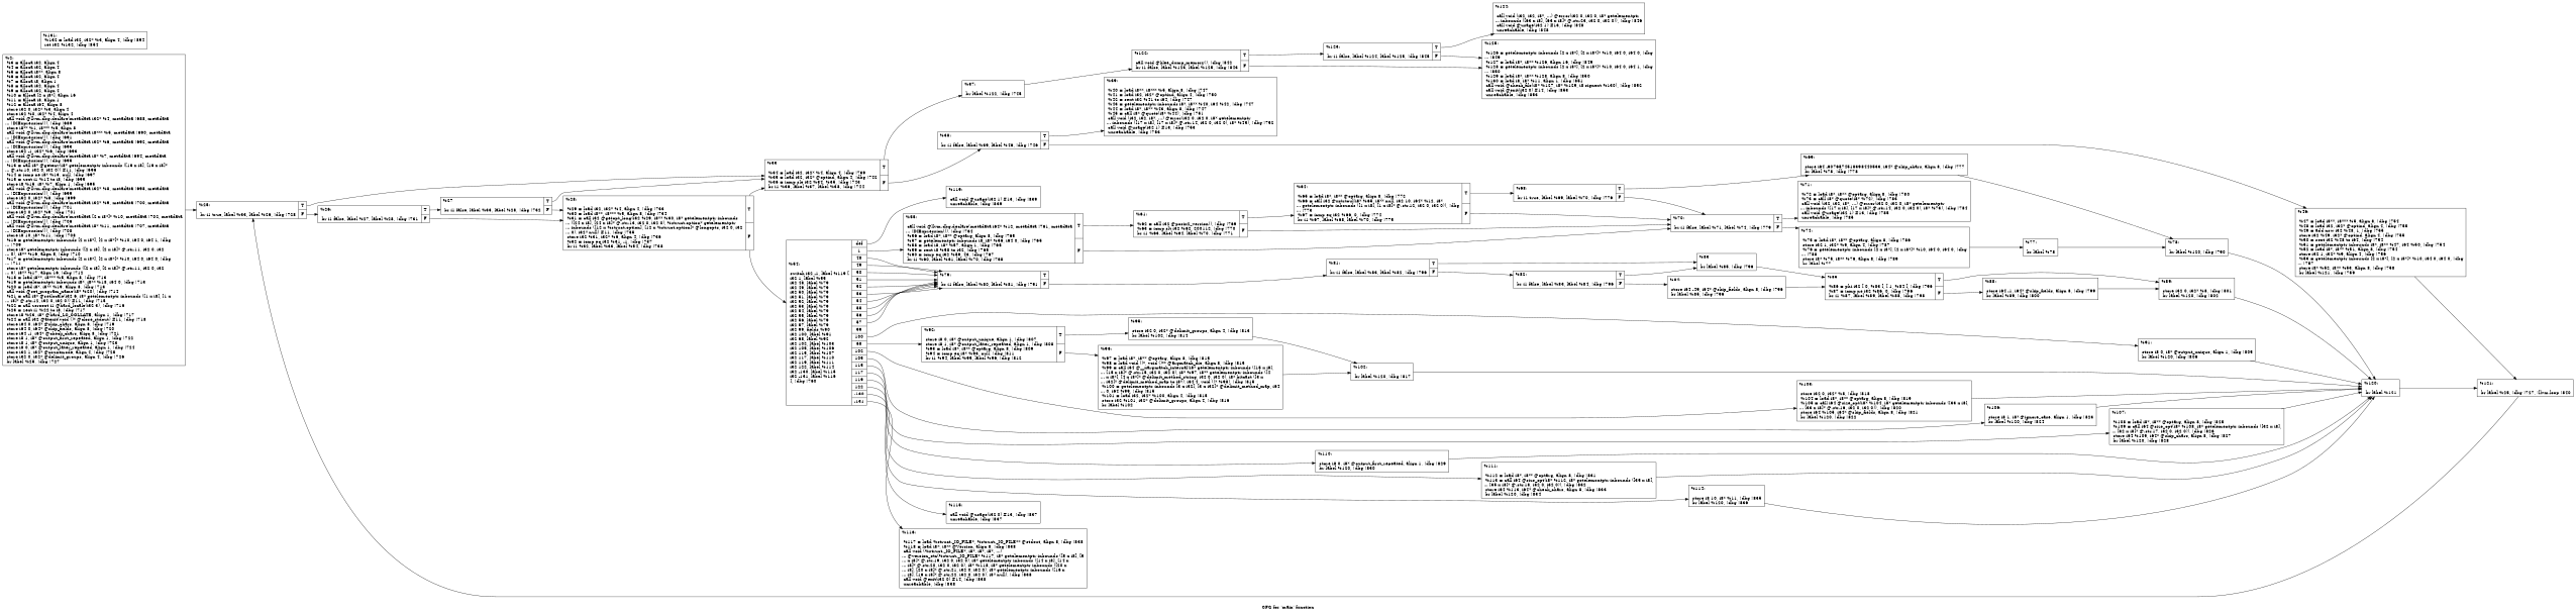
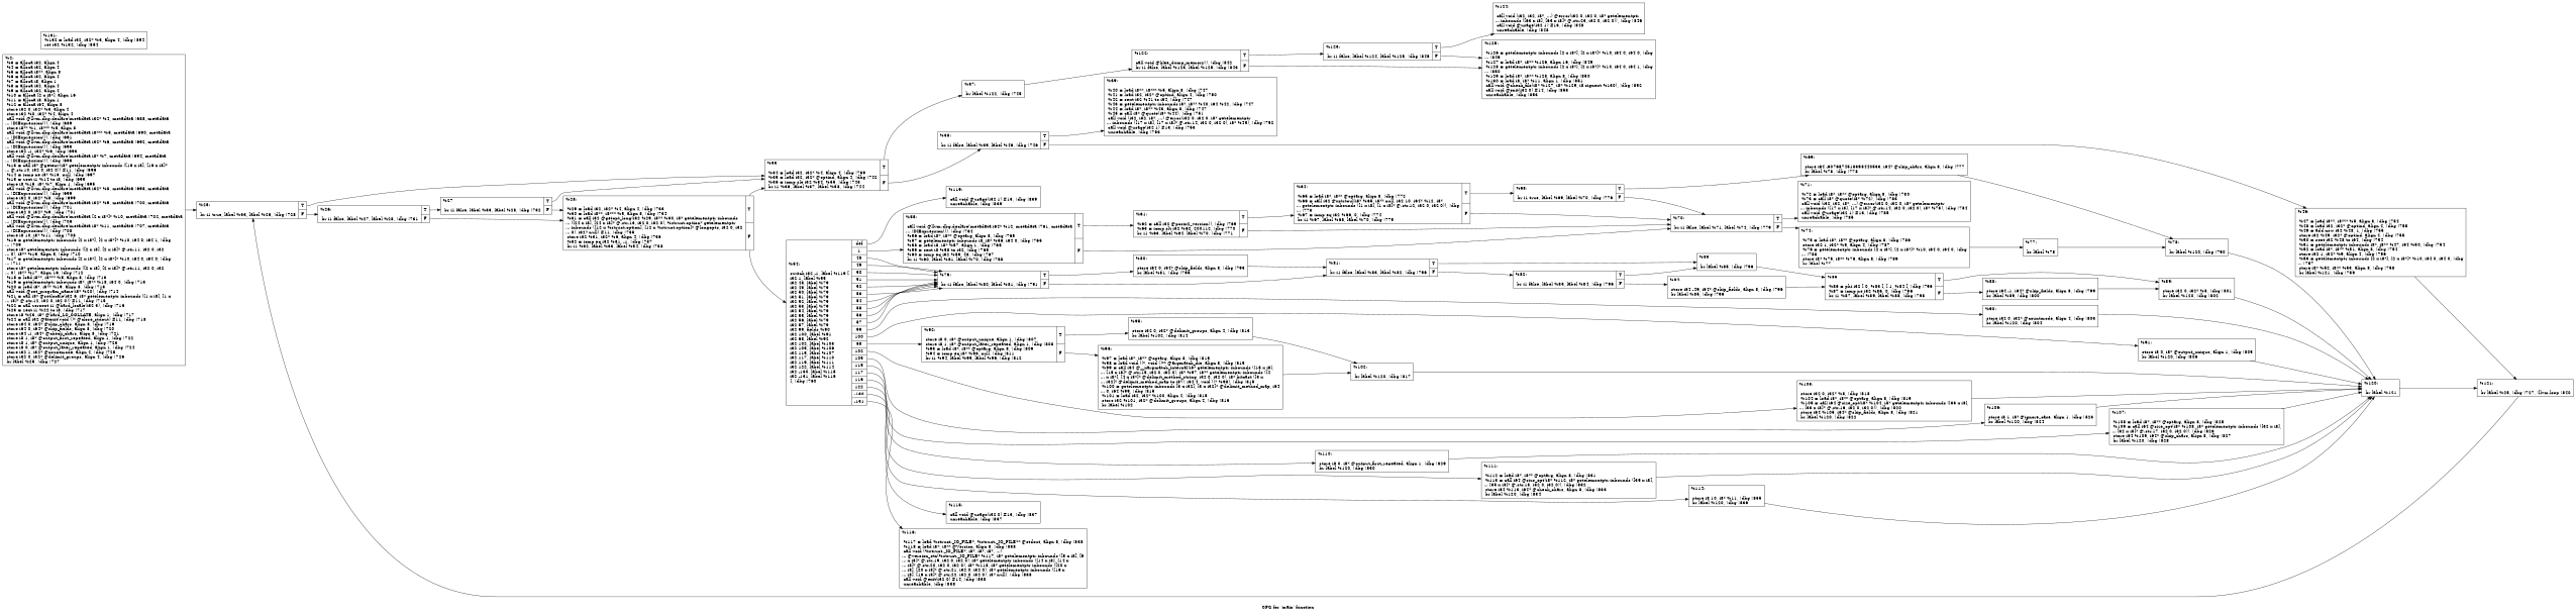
  digraph {
    label="CFG for 'main' function"
    rankdir=LR
    node [shape=record]
    n1 [label="{%2:\l  %3 = alloca i32, align 4\l  %4 = alloca i32, align 4\l  %5 = alloca i8**, align 8\l  %6 = alloca i32, align 4\l  %7 = alloca i8, align 1\l  %8 = alloca i32, align 4\l  %9 = alloca i32, align 4\l  %10 = alloca [2 x i8*], align 16\l  %11 = alloca i8, align 1\l  %12 = alloca i64, align 8\l  store i32 0, i32* %3, align 4\l  store i32 %0, i32* %4, align 4\l  call void @llvm.dbg.declare(metadata i32* %4, metadata !688, metadata\l... !DIExpression()), !dbg !689\l  store i8** %1, i8*** %5, align 8\l  call void @llvm.dbg.declare(metadata i8*** %5, metadata !690, metadata\l... !DIExpression()), !dbg !691\l  call void @llvm.dbg.declare(metadata i32* %6, metadata !692, metadata\l... !DIExpression()), !dbg !693\l  store i32 -1, i32* %6, !dbg !693\l  call void @llvm.dbg.declare(metadata i8* %7, metadata !694, metadata\l... !DIExpression()), !dbg !695\l  %13 = call i8* @getenv(i8* getelementptr inbounds ([16 x i8], [16 x i8]*\l... @.str.10, i32 0, i32 0)) #11, !dbg !696\l  %14 = icmp ne i8* %13, null, !dbg !697\l  %15 = zext i1 %14 to i8, !dbg !695\l  store i8 %15, i8* %7, align 1, !dbg !695\l  call void @llvm.dbg.declare(metadata i32* %8, metadata !698, metadata\l... !DIExpression()), !dbg !699\l  store i32 0, i32* %8, !dbg !699\l  call void @llvm.dbg.declare(metadata i32* %9, metadata !700, metadata\l... !DIExpression()), !dbg !701\l  store i32 0, i32* %9, !dbg !701\l  call void @llvm.dbg.declare(metadata [2 x i8*]* %10, metadata !702, metadata\l... !DIExpression()), !dbg !706\l  call void @llvm.dbg.declare(metadata i8* %11, metadata !707, metadata\l... !DIExpression()), !dbg !708\l  store i8 10, i8* %11, !dbg !708\l  %16 = getelementptr inbounds [2 x i8*], [2 x i8*]* %10, i64 0, i64 1, !dbg\l... !709\l  store i8* getelementptr inbounds ([2 x i8], [2 x i8]* @.str.11, i32 0, i32\l... 0), i8** %16, align 8, !dbg !710\l  %17 = getelementptr inbounds [2 x i8*], [2 x i8*]* %10, i64 0, i64 0, !dbg\l... !711\l  store i8* getelementptr inbounds ([2 x i8], [2 x i8]* @.str.11, i32 0, i32\l... 0), i8** %17, align 16, !dbg !712\l  %18 = load i8**, i8*** %5, align 8, !dbg !713\l  %19 = getelementptr inbounds i8*, i8** %18, i64 0, !dbg !713\l  %20 = load i8*, i8** %19, align 8, !dbg !713\l  call void @set_program_name(i8* %20), !dbg !714\l  %21 = call i8* @setlocale(i32 6, i8* getelementptr inbounds ([1 x i8], [1 x\l... i8]* @.str.12, i32 0, i32 0)) #11, !dbg !715\l  %22 = call zeroext i1 @hard_locale(i32 3), !dbg !716\l  %23 = zext i1 %22 to i8, !dbg !717\l  store i8 %23, i8* @hard_LC_COLLATE, align 1, !dbg !717\l  %24 = call i32 @atexit(void ()* @close_stdout) #11, !dbg !718\l  store i64 0, i64* @skip_chars, align 8, !dbg !719\l  store i64 0, i64* @skip_fields, align 8, !dbg !720\l  store i64 -1, i64* @check_chars, align 8, !dbg !721\l  store i8 1, i8* @output_first_repeated, align 1, !dbg !722\l  store i8 1, i8* @output_unique, align 1, !dbg !723\l  store i8 0, i8* @output_later_repeated, align 1, !dbg !724\l  store i32 1, i32* @countmode, align 4, !dbg !725\l  store i32 0, i32* @delimit_groups, align 4, !dbg !726\l  br label %25, !dbg !727\l}"]
    n2 [label="{%25:\l\l  br i1 true, label %33, label %26, !dbg !728\l|{<s0>T|<s1>F}}"]
    n3 [label="{%33:\l\l  %34 = load i32, i32* %4, align 4, !dbg !739\l  %35 = load i32, i32* @optind, align 4, !dbg !742\l  %36 = icmp sle i32 %34, %35, !dbg !743\l  br i1 %36, label %37, label %38, !dbg !744\l|{<s0>T|<s1>F}}"]
    n4 [label="{%26:\l\l  br i1 false, label %27, label %28, !dbg !731\l|{<s0>T|<s1>F}}"]
    n5 [label="{%37:\l\l  br label %122, !dbg !745\l}"]
    n6 [label="{%38:\l\l  br i1 false, label %39, label %46, !dbg !746\l|{<s0>T|<s1>F}}"]
    n7 [label="{%27:\l\l  br i1 false, label %33, label %28, !dbg !732\l|{<s0>T|<s1>F}}"]
    n8 [label="{%28:\l\l  %29 = load i32, i32* %4, align 4, !dbg !733\l  %30 = load i8**, i8*** %5, align 8, !dbg !734\l  %31 = call i32 @getopt_long(i32 %29, i8** %30, i8* getelementptr inbounds\l... ([24 x i8], [24 x i8]* @.str.13, i32 0, i32 0), %struct.option* getelementptr\l... inbounds ([12 x %struct.option], [12 x %struct.option]* @longopts, i32 0, i32\l... 0), i32* null) #11, !dbg !735\l  store i32 %31, i32* %6, align 4, !dbg !736\l  %32 = icmp eq i32 %31, -1, !dbg !737\l  br i1 %32, label %33, label %54, !dbg !738\l|{<s0>T|<s1>F}}"]
    n9 [label="{%122:\l\l  call void @klee_dump_memory(), !dbg !842\l  br i1 false, label %123, label %125, !dbg !843\l|{<s0>T|<s1>F}}"]
    n10 [label="{%39:\l\l  %40 = load i8**, i8*** %5, align 8, !dbg !747\l  %41 = load i32, i32* @optind, align 4, !dbg !750\l  %42 = sext i32 %41 to i64, !dbg !747\l  %43 = getelementptr inbounds i8*, i8** %40, i64 %42, !dbg !747\l  %44 = load i8*, i8** %43, align 8, !dbg !747\l  %45 = call i8* @quote(i8* %44), !dbg !751\l  call void (i32, i32, i8*, ...) @error(i32 0, i32 0, i8* getelementptr\l... inbounds ([17 x i8], [17 x i8]* @.str.14, i32 0, i32 0), i8* %45), !dbg !752\l  call void @usage(i32 1) #13, !dbg !753\l  unreachable, !dbg !753\l}"]
    n11 [label="{%46:\l\l  %47 = load i8**, i8*** %5, align 8, !dbg !754\l  %48 = load i32, i32* @optind, align 4, !dbg !755\l  %49 = add nsw i32 %48, 1, !dbg !755\l  store i32 %49, i32* @optind, align 4, !dbg !755\l  %50 = sext i32 %48 to i64, !dbg !754\l  %51 = getelementptr inbounds i8*, i8** %47, i64 %50, !dbg !754\l  %52 = load i8*, i8** %51, align 8, !dbg !754\l  store i32 1, i32* %9, align 4, !dbg !756\l  %53 = getelementptr inbounds [2 x i8*], [2 x i8*]* %10, i64 0, i64 0, !dbg\l... !757\l  store i8* %52, i8** %53, align 8, !dbg !758\l  br label %121, !dbg !759\l}"]
    n12 [label="{%54:\l\l  switch i32 -1, label %119 [\l    i32 1, label %55\l    i32 48, label %79\l    i32 49, label %79\l    i32 50, label %79\l    i32 51, label %79\l    i32 52, label %79\l    i32 53, label %79\l    i32 54, label %79\l    i32 55, label %79\l    i32 56, label %79\l    i32 57, label %79\l    i32 99, fields %90\l    i32 100, label %91\l    i32 68, label %92\l    i32 102, label %103\l    i32 105, label %106\l    i32 115, label %107\l    i32 117, label %110\l    i32 119, label %111\l    i32 122, label %114\l    i32 -130, label %115\l    i32 -131, label %116\l  ], !dbg !760\l|{<s0>def|<s1>1|<s2>48|<s3>49|<s4>50|<s5>51|<s6>52|<s7>53|<s8>54|<s9>55|<s10>56|<s11>57|<s12>99|<s13>100|<s14>68|<s15>102|<s16>105|<s17>115|<s18>117|<s19>119|<s20>122|<s21>-130|<s22>-131}}"]
    n13 [label="{%119:\l\l  call void @usage(i32 1) #13, !dbg !839\l  unreachable, !dbg !839\l}"]
    n14 [label="{%55:\l\l  call void @llvm.dbg.declare(metadata i64* %12, metadata !761, metadata\l... !DIExpression()), !dbg !764\l  %56 = load i8*, i8** @optarg, align 8, !dbg !765\l  %57 = getelementptr inbounds i8, i8* %56, i64 0, !dbg !765\l  %58 = load i8, i8* %57, align 1, !dbg !765\l  %59 = sext i8 %58 to i32, !dbg !765\l  %60 = icmp eq i32 %59, 43, !dbg !767\l  br i1 %60, label %61, label %70, !dbg !768\l|{<s0>T|<s1>F}}"]
    n15 [label="{%79:\l\l  br i1 false, label %80, label %81, !dbg !791\l|{<s0>T|<s1>F}}"]
+   n16 [label="{%90:\l\l  store i32 0, i32* @countmode, align 4, !dbg !803\l  br label %120, !dbg !804\l}"]
    n17 [label="{%91:\l\l  store i8 0, i8* @output_unique, align 1, !dbg !805\l  br label %120, !dbg !806\l}"]
    n18 [label="{%92:\l\l  store i8 0, i8* @output_unique, align 1, !dbg !807\l  store i8 1, i8* @output_later_repeated, align 1, !dbg !808\l  %93 = load i8*, i8** @optarg, align 8, !dbg !809\l  %94 = icmp eq i8* %93, null, !dbg !811\l  br i1 %94, label %95, label %96, !dbg !812\l|{<s0>T|<s1>F}}"]
    n19 [label="{%103:\l\l  store i32 0, i32* %8, !dbg !818\l  %104 = load i8*, i8** @optarg, align 8, !dbg !819\l  %105 = call i64 @size_opt(i8* %104, i8* getelementptr inbounds ([33 x i8],\l... [33 x i8]* @.str.16, i32 0, i32 0)), !dbg !820\l  store i64 %105, i64* @skip_fields, align 8, !dbg !821\l  br label %120, !dbg !822\l}"]
    n20 [label="{%106:\l\l  store i8 1, i8* @ignore_case, align 1, !dbg !823\l  br label %120, !dbg !824\l}"]
    n21 [label="{%107:\l\l  %108 = load i8*, i8** @optarg, align 8, !dbg !825\l  %109 = call i64 @size_opt(i8* %108, i8* getelementptr inbounds ([32 x i8],\l... [32 x i8]* @.str.17, i32 0, i32 0)), !dbg !826\l  store i64 %109, i64* @skip_chars, align 8, !dbg !827\l  br label %120, !dbg !828\l}"]
    n22 [label="{%110:\l\l  store i8 0, i8* @output_first_repeated, align 1, !dbg !829\l  br label %120, !dbg !830\l}"]
    n23 [label="{%111:\l\l  %112 = load i8*, i8** @optarg, align 8, !dbg !831\l  %113 = call i64 @size_opt(i8* %112, i8* getelementptr inbounds ([35 x i8],\l... [35 x i8]* @.str.18, i32 0, i32 0)), !dbg !832\l  store i64 %113, i64* @check_chars, align 8, !dbg !833\l  br label %120, !dbg !834\l}"]
    n24 [label="{%114:\l\l  store i8 10, i8* %11, !dbg !835\l  br label %120, !dbg !836\l}"]
    n25 [label="{%115:\l\l  call void @usage(i32 0) #13, !dbg !837\l  unreachable, !dbg !837\l}"]
    n26 [label="{%116:\l\l  %117 = load %struct._IO_FILE*, %struct._IO_FILE** @stdout, align 8, !dbg !838\l  %118 = load i8*, i8** @Version, align 8, !dbg !838\l  call void (%struct._IO_FILE*, i8*, i8*, i8*, ...)\l... @version_etc(%struct._IO_FILE* %117, i8* getelementptr inbounds ([5 x i8], [5\l... x i8]* @.str.19, i32 0, i32 0), i8* getelementptr inbounds ([14 x i8], [14 x\l... i8]* @.str.20, i32 0, i32 0), i8* %118, i8* getelementptr inbounds ([20 x\l... i8], [20 x i8]* @.str.21, i32 0, i32 0), i8* getelementptr inbounds ([16 x\l... i8], [16 x i8]* @.str.22, i32 0, i32 0), i8* null), !dbg !838\l  call void @exit(i32 0) #14, !dbg !838\l  unreachable, !dbg !838\l}"]
    n27 [label="{%61:\l\l  %62 = call i32 @posix2_version(), !dbg !769\l  %63 = icmp slt i32 %62, 200112, !dbg !770\l  br i1 %63, label %64, label %70, !dbg !771\l|{<s0>T|<s1>F}}"]
    n28 [label="{%70:\l\l  br i1 false, label %71, label %74, !dbg !779\l|{<s0>T|<s1>F}}"]
+   n29 [label="{%80:\l\l  store i64 0, i64* @skip_fields, align 8, !dbg !793\l  br label %81, !dbg !795\l}"]
    n30 [label="{%81:\l\l  br i1 false, label %83, label %82, !dbg !796\l|{<s0>T|<s1>F}}"]
    n31 [label="{%120:\l\l  br label %121\l}"]
    n32 [label="{%95:\l\l  store i32 0, i32* @delimit_groups, align 4, !dbg !813\l  br label %102, !dbg !814\l}"]
    n33 [label="{%96:\l\l  %97 = load i8*, i8** @optarg, align 8, !dbg !815\l  %98 = load void ()*, void ()** @argmatch_die, align 8, !dbg !815\l  %99 = call i64 @__xargmatch_internal(i8* getelementptr inbounds ([15 x i8],\l... [15 x i8]* @.str.15, i32 0, i32 0), i8* %97, i8** getelementptr inbounds ([4\l... x i8*], [4 x i8*]* @delimit_method_string, i32 0, i32 0), i8* bitcast ([3 x\l... i32]* @delimit_method_map to i8*), i64 4, void ()* %98), !dbg !815\l  %100 = getelementptr inbounds [3 x i32], [3 x i32]* @delimit_method_map, i64\l... 0, i64 %99, !dbg !815\l  %101 = load i32, i32* %100, align 4, !dbg !815\l  store i32 %101, i32* @delimit_groups, align 4, !dbg !816\l  br label %102\l}"]
    n34 [label="{%123:\l\l  br i1 false, label %124, label %125, !dbg !845\l|{<s0>T|<s1>F}}"]
    n35 [label="{%125:\l\l  %126 = getelementptr inbounds [2 x i8*], [2 x i8*]* %10, i64 0, i64 0, !dbg\l... !849\l  %127 = load i8*, i8** %126, align 16, !dbg !849\l  %128 = getelementptr inbounds [2 x i8*], [2 x i8*]* %10, i64 0, i64 1, !dbg\l... !850\l  %129 = load i8*, i8** %128, align 8, !dbg !850\l  %130 = load i8, i8* %11, align 1, !dbg !851\l  call void @check_file(i8* %127, i8* %129, i8 signext %130), !dbg !852\l  call void @exit(i32 0) #14, !dbg !853\l  unreachable, !dbg !853\l}"]
    n36 [label="{%121:\l\l  br label %25, !dbg !727, !llvm.loop !840\l}"]
    n37 [label="{%124:\l\l  call void (i32, i32, i8*, ...) @error(i32 0, i32 0, i8* getelementptr\l... inbounds ([63 x i8], [63 x i8]* @.str.23, i32 0, i32 0)), !dbg !846\l  call void @usage(i32 1) #13, !dbg !848\l  unreachable, !dbg !848\l}"]
    n38 [label="{%64:\l\l  %65 = load i8*, i8** @optarg, align 8, !dbg !772\l  %66 = call i32 @xstrtoul(i8* %65, i8** null, i32 10, i64* %12, i8*\l... getelementptr inbounds ([1 x i8], [1 x i8]* @.str.12, i32 0, i32 0)), !dbg\l... !773\l  %67 = icmp eq i32 %66, 0, !dbg !774\l  br i1 %67, label %68, label %70, !dbg !775\l|{<s0>T|<s1>F}}"]
    n39 [label="{%71:\l\l  %72 = load i8*, i8** @optarg, align 8, !dbg !780\l  %73 = call i8* @quote(i8* %72), !dbg !783\l  call void (i32, i32, i8*, ...) @error(i32 0, i32 0, i8* getelementptr\l... inbounds ([17 x i8], [17 x i8]* @.str.14, i32 0, i32 0), i8* %73), !dbg !784\l  call void @usage(i32 1) #13, !dbg !785\l  unreachable, !dbg !785\l}"]
    n40 [label="{%74:\l\l  %75 = load i8*, i8** @optarg, align 8, !dbg !786\l  store i32 1, i32* %9, align 4, !dbg !787\l  %76 = getelementptr inbounds [2 x i8*], [2 x i8*]* %10, i64 0, i64 0, !dbg\l... !788\l  store i8* %75, i8** %76, align 8, !dbg !789\l  br label %77\l}"]
    n41 [label="{%83:\l\l  br label %85, !dbg !796\l}"]
    n42 [label="{%82:\l\l  br i1 false, label %83, label %84, !dbg !796\l|{<s0>T|<s1>F}}"]
    n43 [label="{%102:\l\l  br label %120, !dbg !817\l}"]
    n44 [label="{%68:\l\l  br i1 true, label %69, label %70, !dbg !776\l|{<s0>T|<s1>F}}"]
    n45 [label="{%77:\l\l  br label %78\l}"]
    n46 [label="{%69:\l\l  store i64 -6076574518398440533, i64* @skip_chars, align 8, !dbg !777\l  br label %78, !dbg !778\l}"]
    n47 [label="{%78:\l\l  br label %120, !dbg !790\l}"]
    n48 [label="{%85:\l\l  %86 = phi i32 [ 0, %83 ], [ 1, %84 ], !dbg !796\l  %87 = icmp ne i32 %86, 0, !dbg !796\l  br i1 %87, label %89, label %88, !dbg !798\l|{<s0>T|<s1>F}}"]
    n49 [label="{%84:\l\l  store i64 -49, i64* @skip_fields, align 8, !dbg !796\l  br label %85, !dbg !796\l}"]
    n50 [label="{%89:\l\l  store i32 0, i32* %8, !dbg !801\l  br label %120, !dbg !802\l}"]
    n51 [label="{%88:\l\l  store i64 -1, i64* @skip_fields, align 8, !dbg !799\l  br label %89, !dbg !800\l}"]
    n52 [label="{%131:                                                  \l  %132 = load i32, i32* %3, align 4, !dbg !854\l  ret i32 %132, !dbg !854\l}"]
    n1 -> n2
    n2 -> n3 [tailport=s0]
    n2 -> n4 [tailport=s1]
    n3 -> n5 [tailport=s0]
    n3 -> n6 [tailport=s1]
    n4 -> n7 [tailport=s0]
    n4 -> n8 [tailport=s1]
    n5 -> n9
    n6 -> n10 [tailport=s0]
    n6 -> n11 [tailport=s1]
    n7 -> n3 [tailport=s0]
    n7 -> n8 [tailport=s1]
    n8 -> n3 [tailport=s0]
    n8 -> n12 [tailport=s1]
    n9 -> n34 [tailport=s0]
    n9 -> n35 [tailport=s1]
    n11 -> n36
    n12 -> n13 [tailport=s0]
    n12 -> n14 [tailport=s1]
    n12 -> n15 [tailport=s2]
    n12 -> n15 [tailport=s3]
    n12 -> n15 [tailport=s4]
    n12 -> n15 [tailport=s5]
    n12 -> n15 [tailport=s6]
    n12 -> n15 [tailport=s7]
    n12 -> n15 [tailport=s8]
    n12 -> n15 [tailport=s9]
    n12 -> n15 [tailport=s10]
    n12 -> n15 [tailport=s11]
+   n12 -> n16 [tailport=s12]
    n12 -> n17 [tailport=s13]
    n12 -> n18 [tailport=s14]
    n12 -> n19 [tailport=s15]
    n12 -> n20 [tailport=s16]
    n12 -> n21 [tailport=s17]
    n12 -> n22 [tailport=s18]
    n12 -> n23 [tailport=s19]
    n12 -> n24 [tailport=s20]
    n12 -> n25 [tailport=s21]
    n12 -> n26 [tailport=s22]
    n14 -> n27 [tailport=s0]
    n14 -> n28 [tailport=s1]
+   n15 -> n29 [tailport=s0]
    n15 -> n30 [tailport=s1]
+   n16 -> n31
    n17 -> n31
    n18 -> n32 [tailport=s0]
    n18 -> n33 [tailport=s1]
    n19 -> n31
    n20 -> n31
    n21 -> n31
    n22 -> n31
    n23 -> n31
    n24 -> n31
    n27 -> n28 [tailport=s1]
    n27 -> n38 [tailport=s0]
    n28 -> n39 [tailport=s0]
    n28 -> n40 [tailport=s1]
+   n29 -> n30
    n30 -> n41 [tailport=s0]
    n30 -> n42 [tailport=s1]
    n31 -> n36
    n32 -> n43
    n33 -> n43
    n34 -> n35 [tailport=s1]
    n34 -> n37 [tailport=s0]
    n36 -> n2
    n38 -> n28 [tailport=s1]
    n38 -> n44 [tailport=s0]
    n40 -> n45
    n41 -> n48
    n42 -> n41 [tailport=s0]
    n42 -> n49 [tailport=s1]
    n43 -> n31
    n44 -> n28 [tailport=s1]
    n44 -> n46 [tailport=s0]
    n45 -> n47
    n46 -> n47
    n47 -> n31
    n48 -> n50 [tailport=s0]
    n48 -> n51 [tailport=s1]
    n49 -> n48
    n50 -> n31
    n51 -> n50
  }
